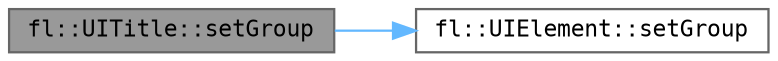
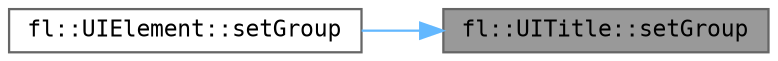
  digraph {
    rankdir=LR
    fontname="DejaVu Sans Mono"
    node [fontname="DejaVu Sans Mono" fontsize=10 shape=box style=filled]
    n1 [color=gray40 fillcolor=grey60 fontcolor=black height=0.2 label="fl::UITitle::setGroup" width=0.4]
    n2 [color=grey40 fillcolor=white height=0.2 label="fl::UIElement::setGroup" width=0.4]
-   n1 -> n2 [color=steelblue1 fontname="DejaVu Sans Mono" fontsize=10 labelfontname=Helvetica labelfontsize=10 style=solid]
+   n2 -> n1 [color=steelblue1 fontname="DejaVu Sans Mono" fontsize=10 labelfontname=Helvetica labelfontsize=10 style=solid]
  }
